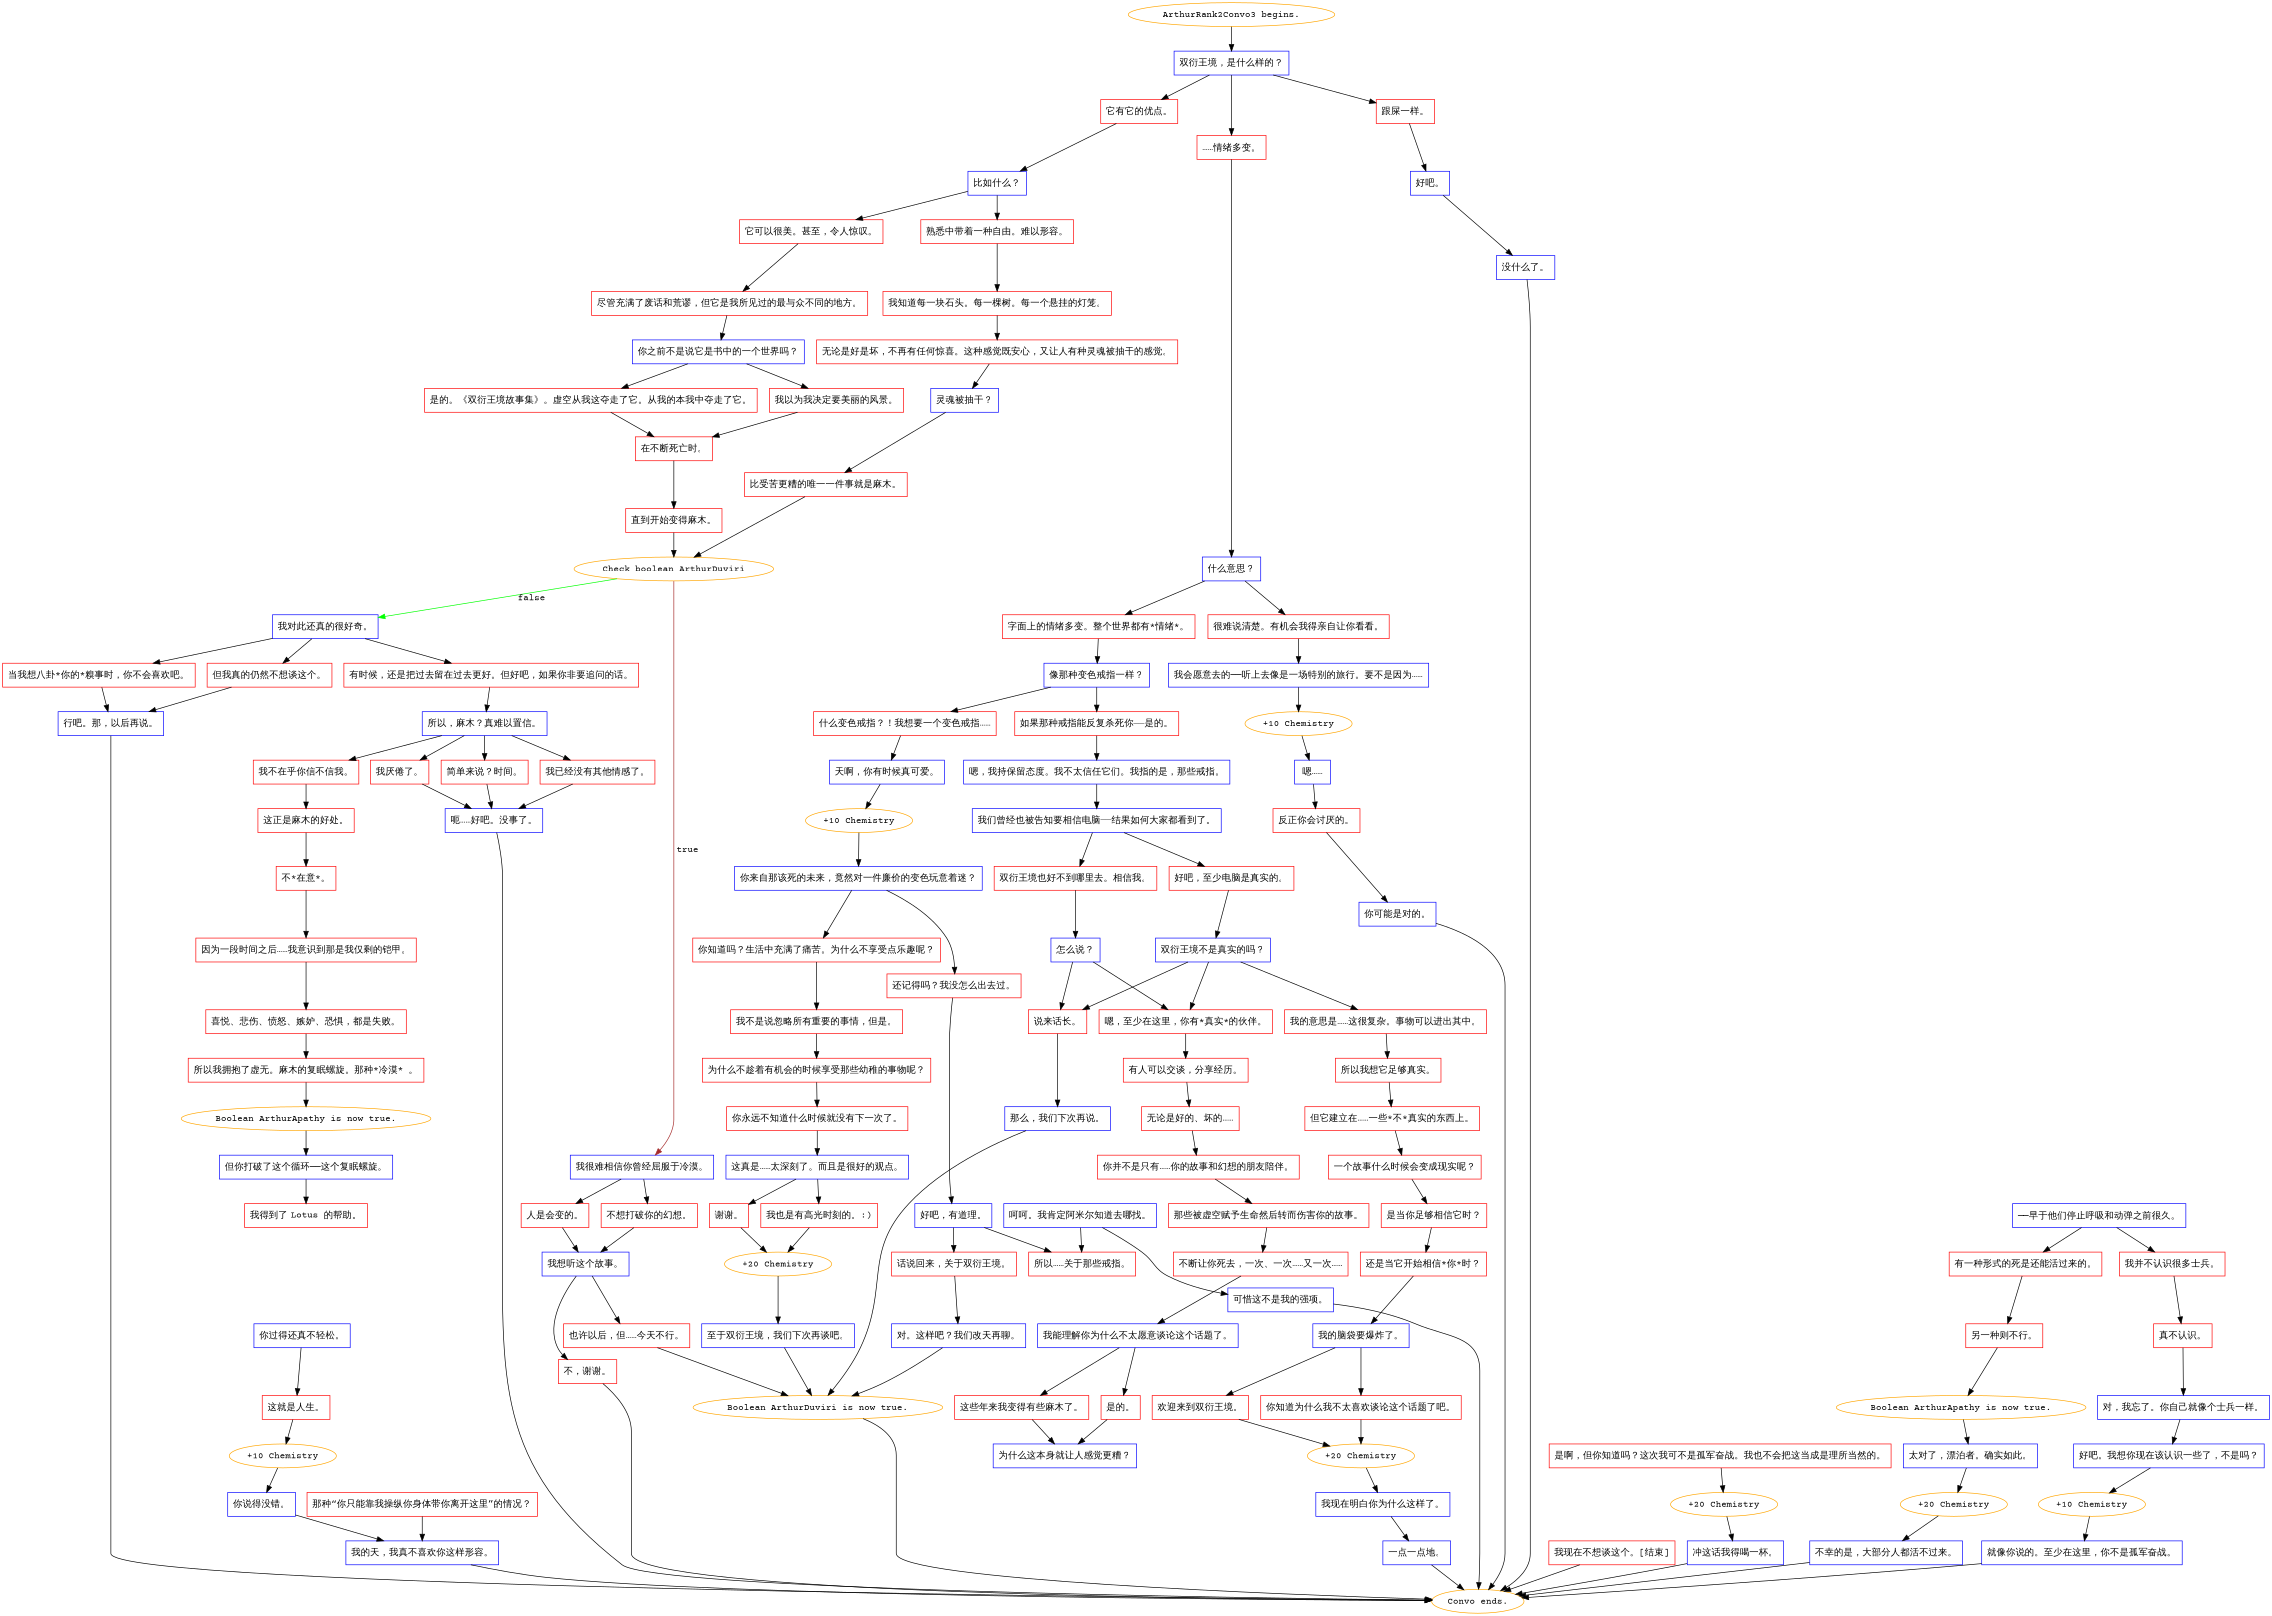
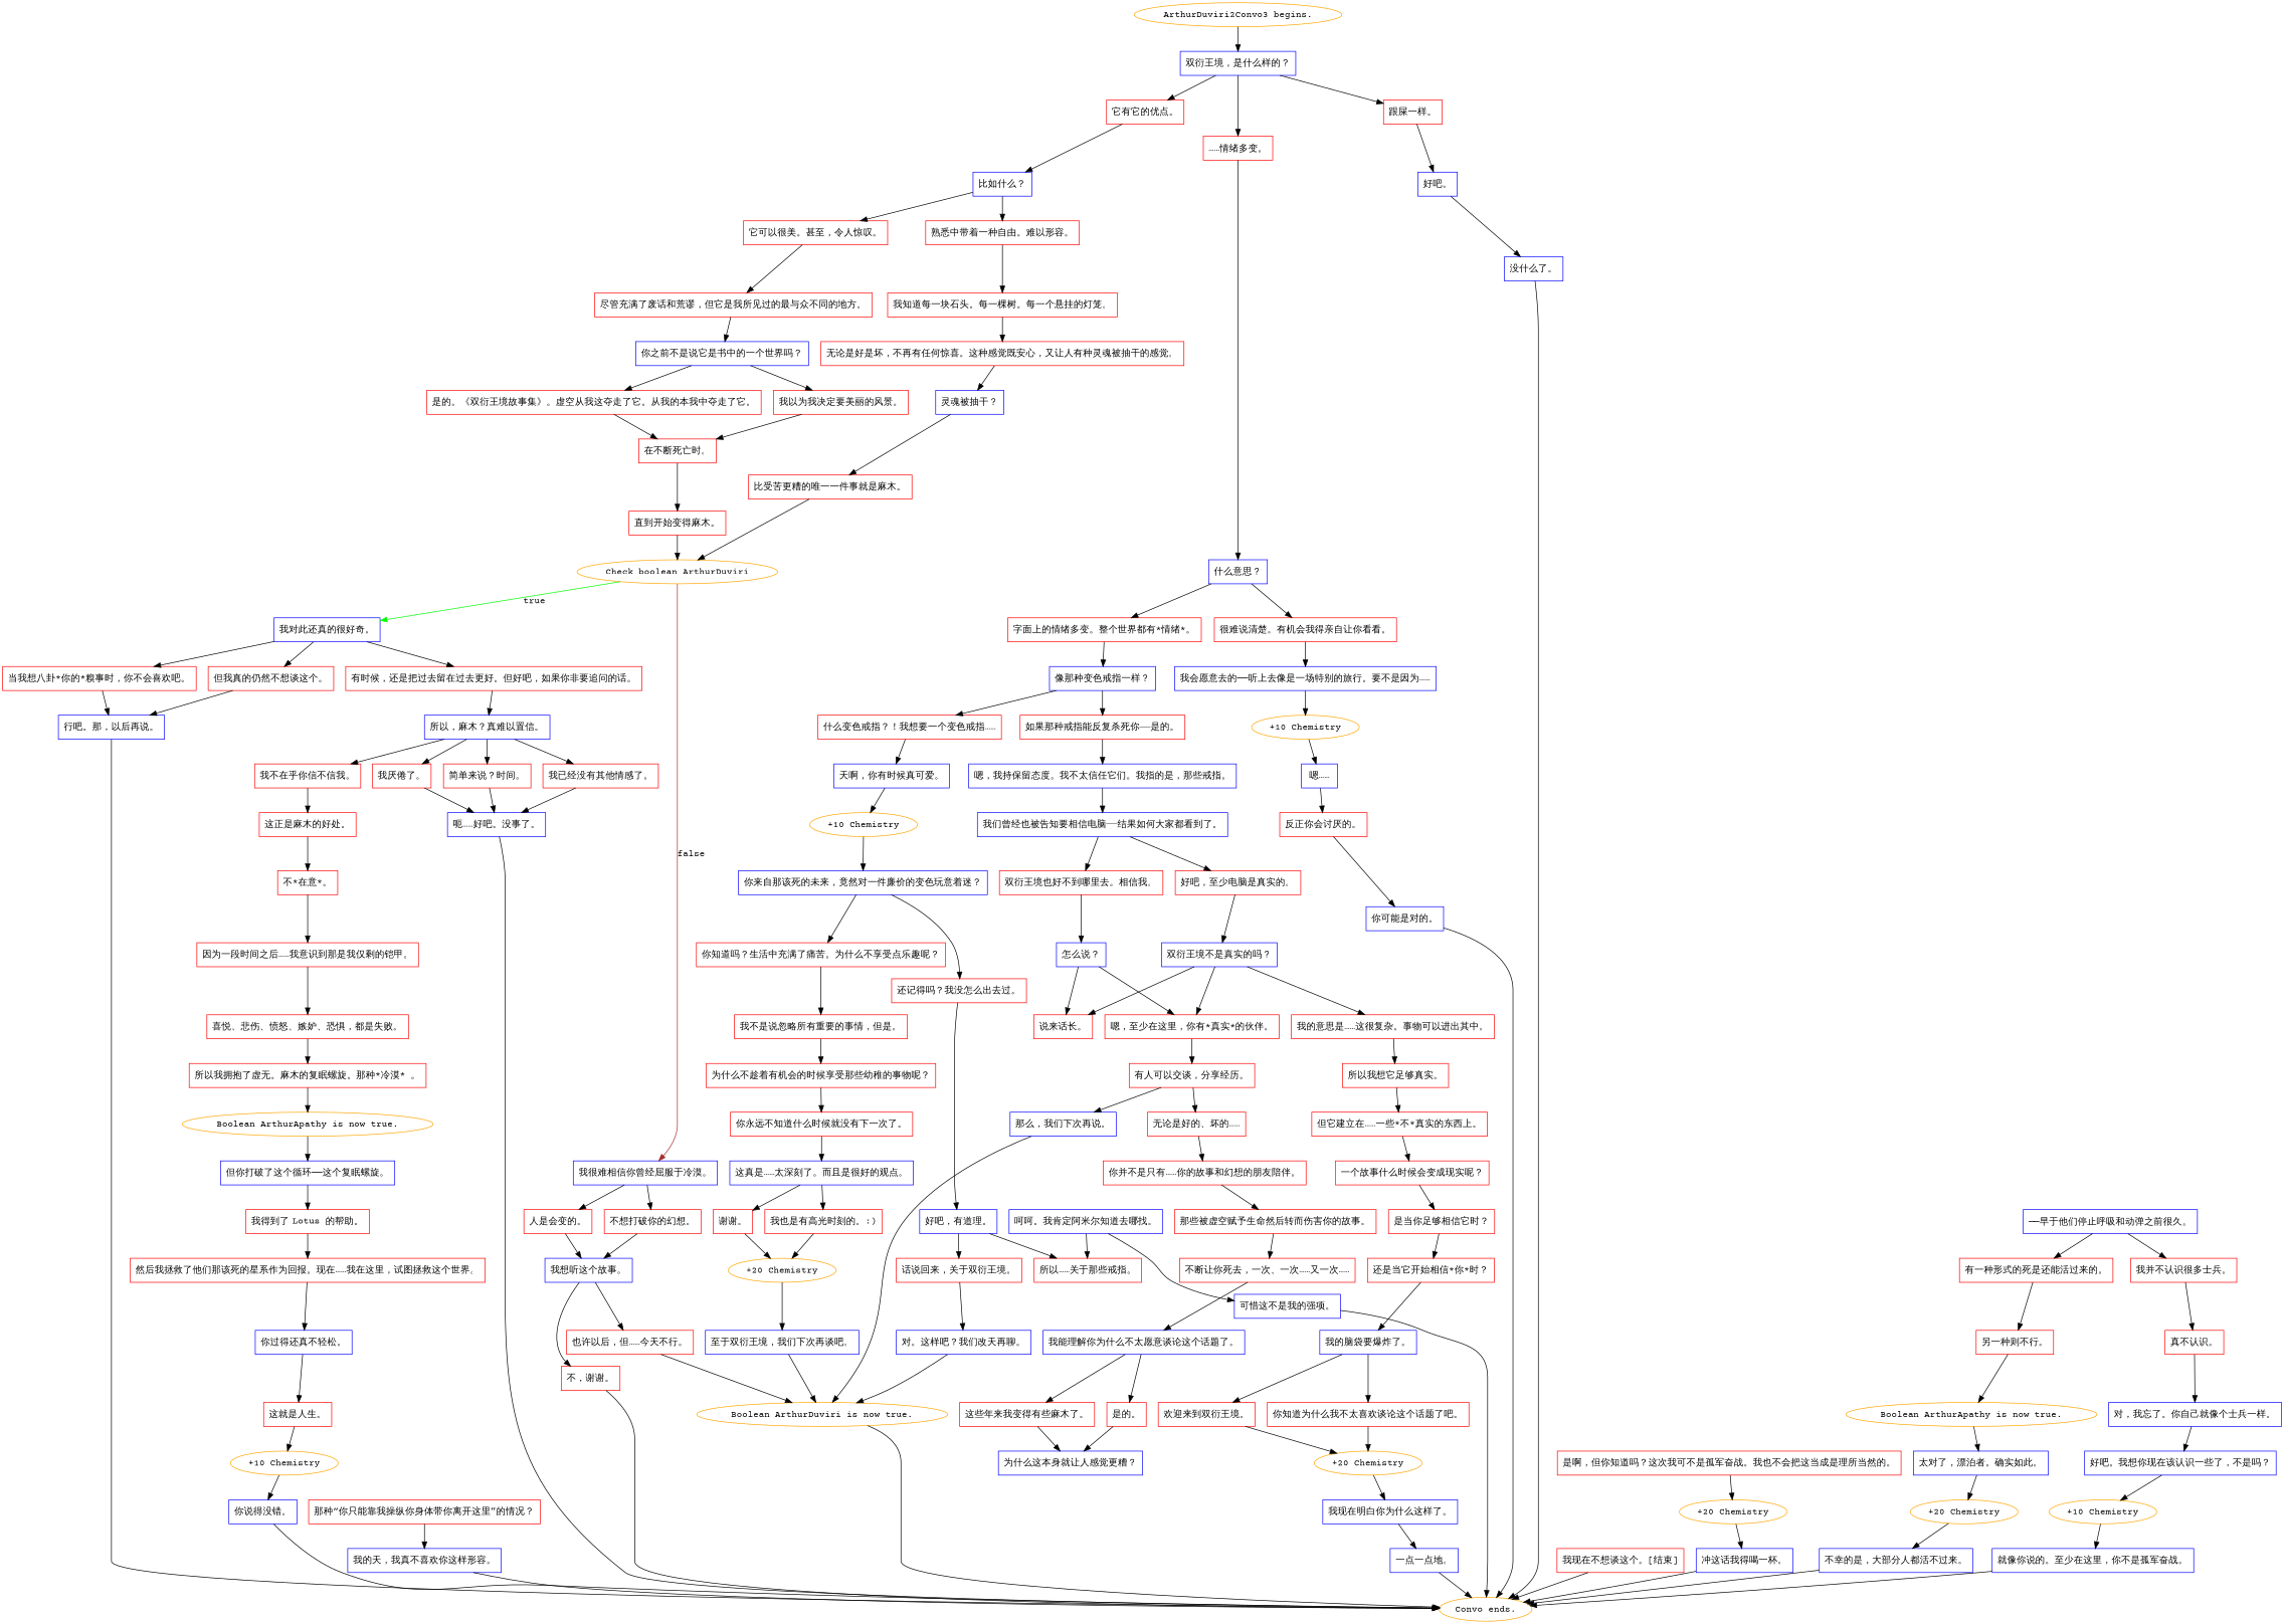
  digraph {
    fontname="Courier Prime"
    node [color=red fontname="Courier Prime" shape=box]
    edge [fontname="Courier Prime"]
-   "ArthurRank2Convo3 begins." [color=orange shape=""]
+   "ArthurRank2Convo3 begins." [color=orange label="ArthurDuviri2Convo3 begins." shape=""]
    n2 [color=blue label="双衍王境，是什么样的？"]
    n3 [label="它有它的优点。"]
    n4 [label="……情绪多变。"]
    n5 [label="跟屎一样。"]
    n6 [color=blue label="比如什么？"]
    n7 [color=blue label="什么意思？"]
    n8 [color=blue label="好吧。"]
    n9 [label="它可以很美。甚至，令人惊叹。"]
    n10 [label="熟悉中带着一种自由。难以形容。"]
    n11 [label="字面上的情绪多变。整个世界都有*情绪*。"]
    n12 [label="很难说清楚。有机会我得亲自让你看看。"]
    n13 [color=blue label="没什么了。"]
    n14 [label="尽管充满了废话和荒谬，但它是我所见过的最与众不同的地方。"]
    n15 [label="我知道每一块石头。每一棵树。每一个悬挂的灯笼。"]
    n16 [color=blue label="像那种变色戒指一样？"]
    n17 [color=blue label="我会愿意去的——听上去像是一场特别的旅行。要不是因为……"]
    n18 [color=orange label="Convo ends." shape=""]
    n19 [color=blue label="你之前不是说它是书中的一个世界吗？"]
    n20 [label="无论是好是坏，不再有任何惊喜。这种感觉既安心，又让人有种灵魂被抽干的感觉。"]
    n21 [label="如果那种戒指能反复杀死你——是的。"]
    n22 [label="什么变色戒指？！我想要一个变色戒指……"]
    n23 [color=orange label="+10 Chemistry" shape=""]
    n24 [label="是的。《双衍王境故事集》。虚空从我这夺走了它。从我的本我中夺走了它。"]
    n25 [label="我以为我决定要美丽的风景。"]
    n26 [color=blue label="灵魂被抽干？"]
    n27 [color=blue label="嗯，我持保留态度。我不太信任它们。我指的是，那些戒指。"]
    n28 [color=blue label="天啊，你有时候真可爱。"]
    n29 [color=blue label="嗯……"]
    n30 [label="在不断死亡时。"]
    n31 [label="比受苦更糟的唯一一件事就是麻木。"]
    n32 [color=blue label="我们曾经也被告知要相信电脑——结果如何大家都看到了。"]
    n33 [color=orange label="+10 Chemistry" shape=""]
    n34 [label="反正你会讨厌的。"]
    n35 [label="直到开始变得麻木。"]
    n36 [color=orange label="Check boolean ArthurDuviri" shape=""]
    n37 [label="双衍王境也好不到哪里去。相信我。"]
    n38 [label="好吧，至少电脑是真实的。"]
    n39 [color=blue label="你来自那该死的未来，竟然对一件廉价的变色玩意着迷？"]
    n40 [color=blue label="你可能是对的。"]
    n41 [label="那种“你只能靠我操纵你身体带你离开这里”的情况？"]
    n42 [color=blue label="我的天，我真不喜欢你这样形容。"]
    n43 [color=blue label="我对此还真的很好奇。"]
    n44 [color=blue label="我很难相信你曾经屈服于冷漠。"]
    n45 [color=blue label="怎么说？"]
    n46 [color=blue label="双衍王境不是真实的吗？"]
    n47 [label="你知道吗？生活中充满了痛苦。为什么不享受点乐趣呢？"]
    n48 [label="还记得吗？我没怎么出去过。"]
    n49 [label="但我真的仍然不想谈这个。"]
    n50 [label="当我想八卦*你的*糗事时，你不会喜欢吧。"]
    n51 [label="有时候，还是把过去留在过去更好。但好吧，如果你非要追问的话。"]
    n52 [label="不想打破你的幻想。"]
    n53 [label="人是会变的。"]
    n54 [label="嗯，至少在这里，你有*真实*的伙伴。"]
    n55 [label="说来话长。"]
    n56 [label="我的意思是……这很复杂。事物可以进出其中。"]
    n57 [label="我不是说忽略所有重要的事情，但是。"]
    n58 [color=blue label="好吧，有道理。"]
    n59 [color=blue label="行吧。那，以后再说。"]
    n60 [color=blue label="所以，麻木？真难以置信。"]
    n61 [color=blue label="我想听这个故事。"]
    n62 [label="有人可以交谈，分享经历。"]
    n63 [color=blue label="那么，我们下次再说。"]
    n64 [label="所以我想它足够真实。"]
    n65 [label="为什么不趁着有机会的时候享受那些幼稚的事物呢？"]
    n66 [label="话说回来，关于双衍王境。"]
    n67 [label="所以……关于那些戒指。"]
    n68 [label="简单来说？时间。"]
    n69 [label="我不在乎你信不信我。"]
    n70 [label="我已经没有其他情感了。"]
    n71 [label="我厌倦了。"]
    n72 [label="也许以后，但……今天不行。"]
    n73 [label="不，谢谢。"]
    n74 [label="无论是好的、坏的……"]
    n75 [color=orange label="Boolean ArthurDuviri is now true." shape=""]
    n76 [label="但它建立在……一些*不*真实的东西上。"]
    n77 [label="你永远不知道什么时候就没有下一次了。"]
    n78 [color=blue label="对。这样吧？我们改天再聊。"]
    n79 [color=blue label="呃……好吧。没事了。"]
    n80 [label="这正是麻木的好处。"]
    n81 [label="你并不是只有……你的故事和幻想的朋友陪伴。"]
    n82 [label="一个故事什么时候会变成现实呢？"]
    n83 [color=blue label="这真是……太深刻了。而且是很好的观点。"]
    n84 [color=blue label="呵呵。我肯定阿米尔知道去哪找。"]
    n85 [color=blue label="可惜这不是我的强项。"]
    n86 [label="不*在意*。"]
    n87 [label="那些被虚空赋予生命然后转而伤害你的故事。"]
    n88 [label="是当你足够相信它时？"]
    n89 [label="谢谢。"]
    n90 [label="我也是有高光时刻的。:)"]
    n91 [label="因为一段时间之后……我意识到那是我仅剩的铠甲。"]
    n92 [label="不断让你死去，一次、一次……又一次……"]
    n93 [label="还是当它开始相信*你*时？"]
    n94 [color=orange label="+20 Chemistry" shape=""]
    n95 [label="喜悦、悲伤、愤怒、嫉妒、恐惧，都是失败。"]
    n96 [color=blue label="我能理解你为什么不太愿意谈论这个话题了。"]
    n97 [color=blue label="我的脑袋要爆炸了。"]
    n98 [color=blue label="至于双衍王境，我们下次再谈吧。"]
    n99 [label="所以我拥抱了虚无。麻木的复眠螺旋。那种*冷漠* 。"]
    n100 [label="是的。"]
    n101 [label="这些年来我变得有些麻木了。"]
    n102 [label="欢迎来到双衍王境。"]
    n103 [label="你知道为什么我不太喜欢谈论这个话题了吧。"]
    n104 [color=orange label="Boolean ArthurApathy is now true." shape=""]
    n105 [color=blue label="为什么这本身就让人感觉更糟？"]
    n106 [color=orange label="+20 Chemistry" shape=""]
    n107 [color=blue label="但你打破了这个循环——这个复眠螺旋。"]
    n108 [color=blue label="我现在明白你为什么这样了。"]
    n109 [label="我得到了 Lotus 的帮助。"]
    n110 [color=blue label="一点一点地。"]
+   n111 [label="然后我拯救了他们那该死的星系作为回报。现在……我在这里，试图拯救这个世界。"]
    n112 [label="我现在不想谈这个。[结束]"]
    n113 [color=blue label="——早于他们停止呼吸和动弹之前很久。"]
    n114 [label="有一种形式的死是还能活过来的。"]
    n115 [label="我并不认识很多士兵。"]
    n116 [color=blue label="你过得还真不轻松。"]
    n117 [label="另一种则不行。"]
    n118 [label="真不认识。"]
    n119 [label="这就是人生。"]
    n120 [color=orange label="Boolean ArthurApathy is now true." shape=""]
    n121 [color=blue label="对，我忘了。你自己就像个士兵一样。"]
    n122 [color=orange label="+10 Chemistry" shape=""]
    n123 [label="是啊，但你知道吗？这次我可不是孤军奋战。我也不会把这当成是理所当然的。"]
    n124 [color=orange label="+20 Chemistry" shape=""]
    n125 [color=blue label="太对了，漂泊者。确实如此。"]
    n126 [color=blue label="好吧。我想你现在该认识一些了，不是吗？"]
    n127 [color=blue label="你说得没错。"]
    n128 [color=blue label="冲这话我得喝一杯。"]
    n129 [color=orange label="+20 Chemistry" shape=""]
    n130 [color=orange label="+10 Chemistry" shape=""]
    n131 [color=blue label="不幸的是，大部分人都活不过来。"]
    n132 [color=blue label="就像你说的。至少在这里，你不是孤军奋战。"]
    "ArthurRank2Convo3 begins." -> n2
    n2 -> n3
    n2 -> n4
    n2 -> n5
    n3 -> n6
    n4 -> n7
    n5 -> n8
    n6 -> n9
    n6 -> n10
    n7 -> n11
    n7 -> n12
    n8 -> n13
    n9 -> n14
    n10 -> n15
    n11 -> n16
    n12 -> n17
    n13 -> n18
    n14 -> n19
    n15 -> n20
    n16 -> n21
    n16 -> n22
    n17 -> n23
    n19 -> n24
    n19 -> n25
    n20 -> n26
    n21 -> n27
    n22 -> n28
    n23 -> n29
    n24 -> n30
    n25 -> n30
    n26 -> n31
    n27 -> n32
    n28 -> n33
    n29 -> n34
    n30 -> n35
    n31 -> n36
    n32 -> n37
    n32 -> n38
    n33 -> n39
    n34 -> n40
    n35 -> n36
-   n36 -> n43 [color=green label=false]
-   n36 -> n44 [color=brown label=true]
+   n36 -> n43 [color=green label=true]
+   n36 -> n44 [color=brown label=false]
    n37 -> n45
    n38 -> n46
    n39 -> n47
    n39 -> n48
    n40 -> n18
    n41 -> n42
    n42 -> n18
    n43 -> n49
    n43 -> n50
    n43 -> n51
    n44 -> n52
    n44 -> n53
    n45 -> n54
    n45 -> n55
    n46 -> n54
    n46 -> n55
    n46 -> n56
    n47 -> n57
    n48 -> n58
    n49 -> n59
    n50 -> n59
    n51 -> n60
    n52 -> n61
    n53 -> n61
    n54 -> n62
-   n55 -> n63
+   n62 -> n63
    n56 -> n64
    n57 -> n65
    n58 -> n66
    n58 -> n67
    n59 -> n18
    n60 -> n68
    n60 -> n69
    n60 -> n70
    n60 -> n71
    n61 -> n72
    n61 -> n73
    n62 -> n74
    n63 -> n75
    n64 -> n76
    n65 -> n77
    n66 -> n78
    n68 -> n79
    n69 -> n80
    n70 -> n79
    n71 -> n79
    n72 -> n75
    n73 -> n18
    n74 -> n81
    n75 -> n18
    n76 -> n82
    n77 -> n83
    n78 -> n75
    n79 -> n18
    n80 -> n86
    n81 -> n87
    n82 -> n88
    n83 -> n89
    n83 -> n90
    n84 -> n67
    n84 -> n85
    n85 -> n18
    n86 -> n91
    n87 -> n92
    n88 -> n93
    n89 -> n94
    n90 -> n94
    n91 -> n95
    n92 -> n96
    n93 -> n97
    n94 -> n98
    n95 -> n99
    n96 -> n100
    n96 -> n101
    n97 -> n102
    n97 -> n103
    n98 -> n75
    n99 -> n104
    n100 -> n105
    n101 -> n105
    n102 -> n106
    n103 -> n106
    n104 -> n107
    n106 -> n108
    n107 -> n109
    n108 -> n110
+   n109 -> n111
    n110 -> n18
+   n111 -> n116
    n112 -> n18
    n113 -> n114
    n113 -> n115
    n114 -> n117
    n115 -> n118
    n116 -> n119
    n117 -> n120
    n118 -> n121
    n119 -> n122
    n120 -> n125
    n121 -> n126
    n122 -> n127
    n123 -> n124
    n124 -> n128
    n125 -> n129
    n126 -> n130
-   n127 -> n42
+   n127 -> n18
    n128 -> n18
    n129 -> n131
    n130 -> n132
    n131 -> n18
    n132 -> n18
  }
